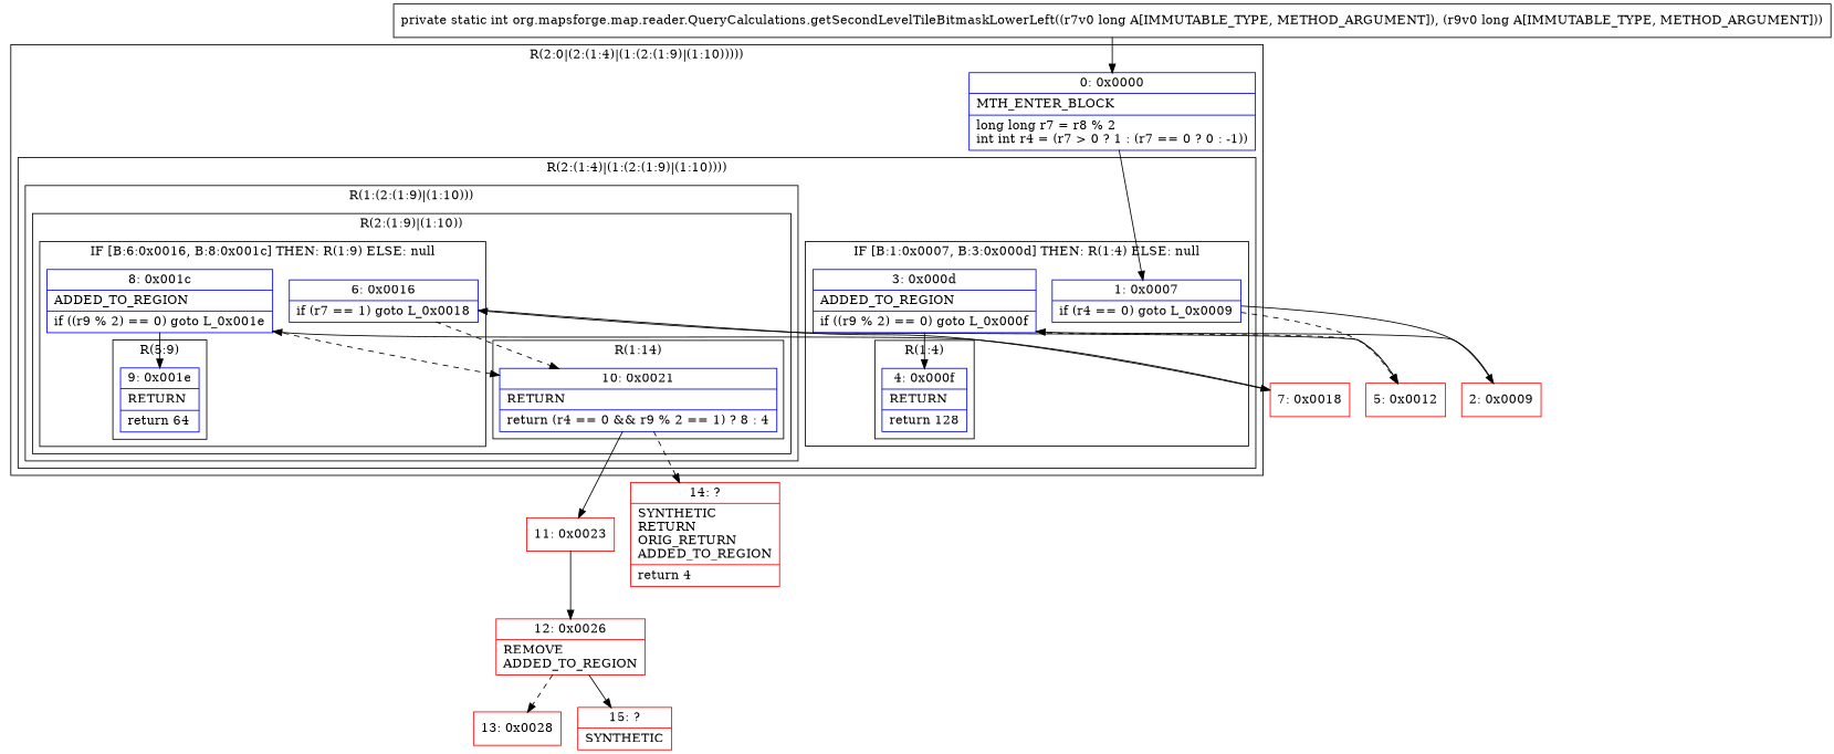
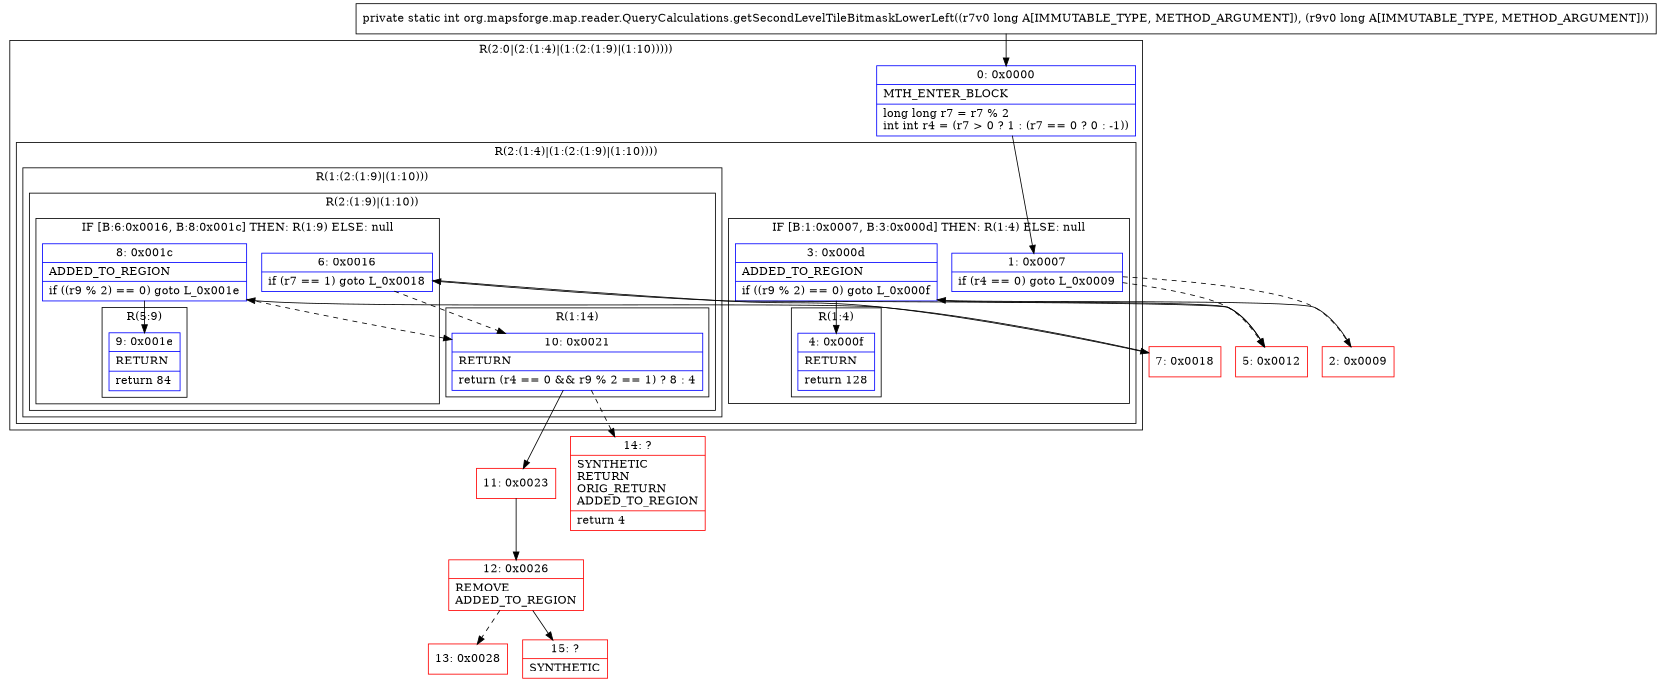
  digraph {
    node [color=blue shape=record]
    n1 [label="{4\:\ 0x000f|RETURN\l|return 128\l}"]
    n2 [label="{1\:\ 0x0007|if (r4 == 0) goto L_0x0009\l}"]
    n3 [label="{3\:\ 0x000d|ADDED_TO_REGION\l|if ((r9 % 2) == 0) goto L_0x000f\l}"]
-   n4 [label="{9\:\ 0x001e|RETURN\l|return 64\l}"]
+   n4 [label="{9\:\ 0x001e|RETURN\l|return 84\l}"]
    n5 [label="{6\:\ 0x0016|if (r7 == 1) goto L_0x0018\l}"]
    n6 [label="{8\:\ 0x001c|ADDED_TO_REGION\l|if ((r9 % 2) == 0) goto L_0x001e\l}"]
    n7 [label="{10\:\ 0x0021|RETURN\l|return (r4 == 0 && r9 % 2 == 1) ? 8 : 4\l}"]
-   n8 [label="{0\:\ 0x0000|MTH_ENTER_BLOCK\l|long long r7 = r8 % 2\lint int r4 = (r7 \> 0 ? 1 : (r7 == 0 ? 0 : \-1))\l}"]
+   n8 [label="{0\:\ 0x0000|MTH_ENTER_BLOCK\l|long long r7 = r7 % 2\lint int r4 = (r7 \> 0 ? 1 : (r7 == 0 ? 0 : \-1))\l}"]
    n9 [color=red label="{2\:\ 0x0009}"]
    n10 [color=red label="{5\:\ 0x0012}"]
    n11 [color=red label="{7\:\ 0x0018}"]
    n12 [color=red label="{11\:\ 0x0023}"]
    n13 [color=red label="{14\:\ ?|SYNTHETIC\lRETURN\lORIG_RETURN\lADDED_TO_REGION\l|return 4\l}"]
    n14 [color=red label="{12\:\ 0x0026|REMOVE\lADDED_TO_REGION\l}"]
    n15 [color=red label="{13\:\ 0x0028}"]
    n16 [color=red label="{15\:\ ?|SYNTHETIC\l}"]
    n17 [label="{private static int org.mapsforge.map.reader.QueryCalculations.getSecondLevelTileBitmaskLowerLeft((r7v0 long A[IMMUTABLE_TYPE, METHOD_ARGUMENT]), (r9v0 long A[IMMUTABLE_TYPE, METHOD_ARGUMENT])) }" color=""]
    subgraph cluster_1 {
      label="R(2:0|(2:(1:4)|(1:(2:(1:9)|(1:10)))))"
      n8
      subgraph cluster_2 {
        label="R(2:(1:4)|(1:(2:(1:9)|(1:10))))"
        subgraph cluster_3 {
          label="IF [B:1:0x0007, B:3:0x000d] THEN: R(1:4) ELSE: null"
          n2
          n3
          subgraph cluster_4 {
            label="R(1:4)"
            n1
          }
        }
        subgraph cluster_5 {
          label="R(1:(2:(1:9)|(1:10)))"
          subgraph cluster_6 {
            label="R(2:(1:9)|(1:10))"
            subgraph cluster_7 {
              label="IF [B:6:0x0016, B:8:0x001c] THEN: R(1:9) ELSE: null"
              n5
              n6
              subgraph cluster_8 {
                label="R(5:9)"
                n4
              }
            }
            subgraph cluster_9 {
              label="R(1:14)"
              n7
            }
          }
        }
      }
    }
-   n2 -> n9
+   n2 -> n9 [style=dashed]
    n2 -> n10 [style=dashed]
    n3 -> n1
-   n3 -> n10 [style=dashed]
+   n3 -> n10 [style=solid]
    n5 -> n7 [style=dashed]
    n5 -> n11
    n6 -> n4
    n6 -> n7 [style=dashed]
    n7 -> n12
    n7 -> n13 [style=dashed]
    n8 -> n2
    n9 -> n3
    n10 -> n5
    n11 -> n6
    n12 -> n14
    n14 -> n15 [style=dashed]
    n14 -> n16
    n17 -> n8
  }
